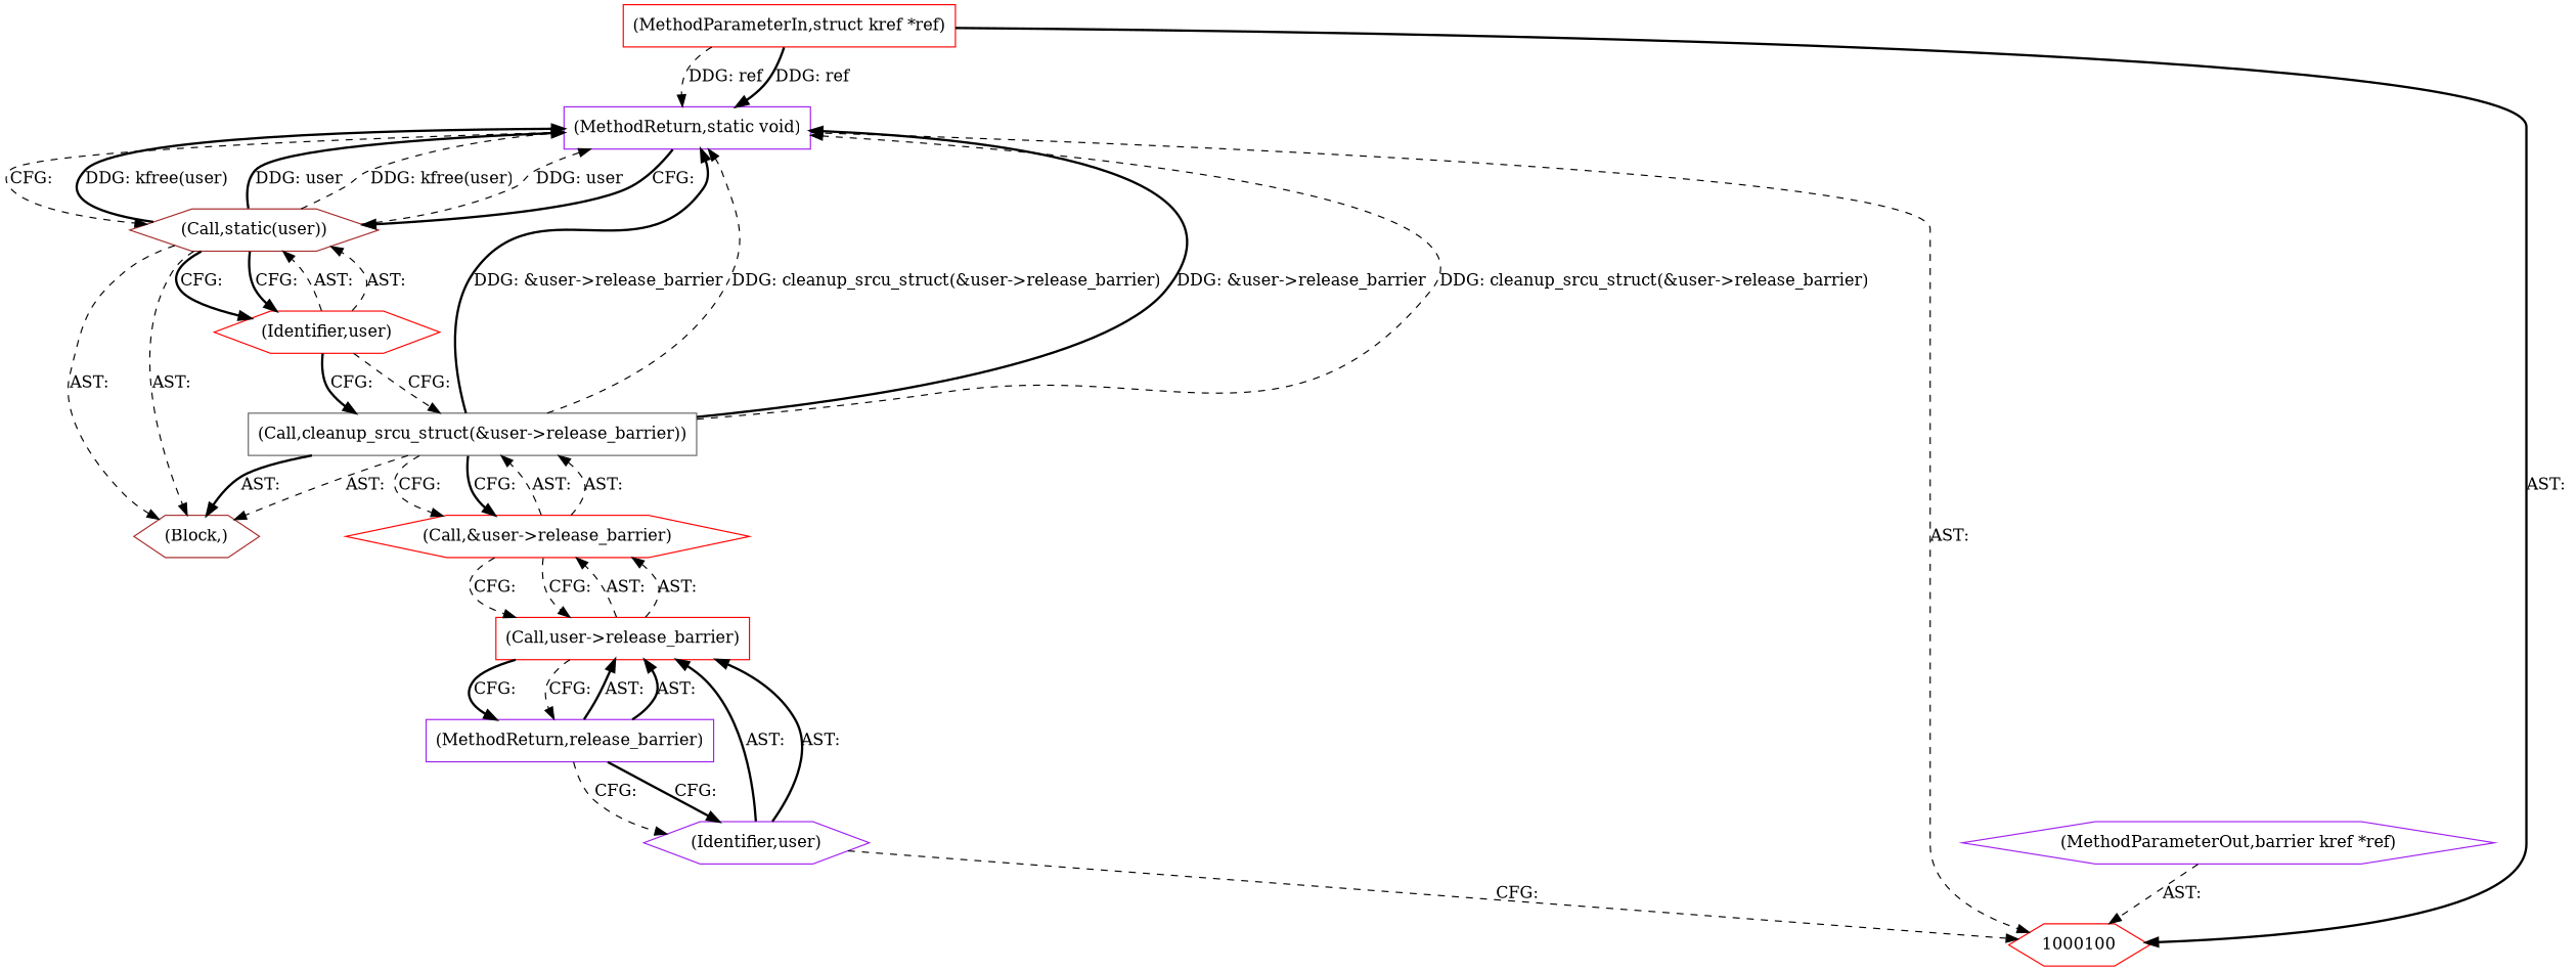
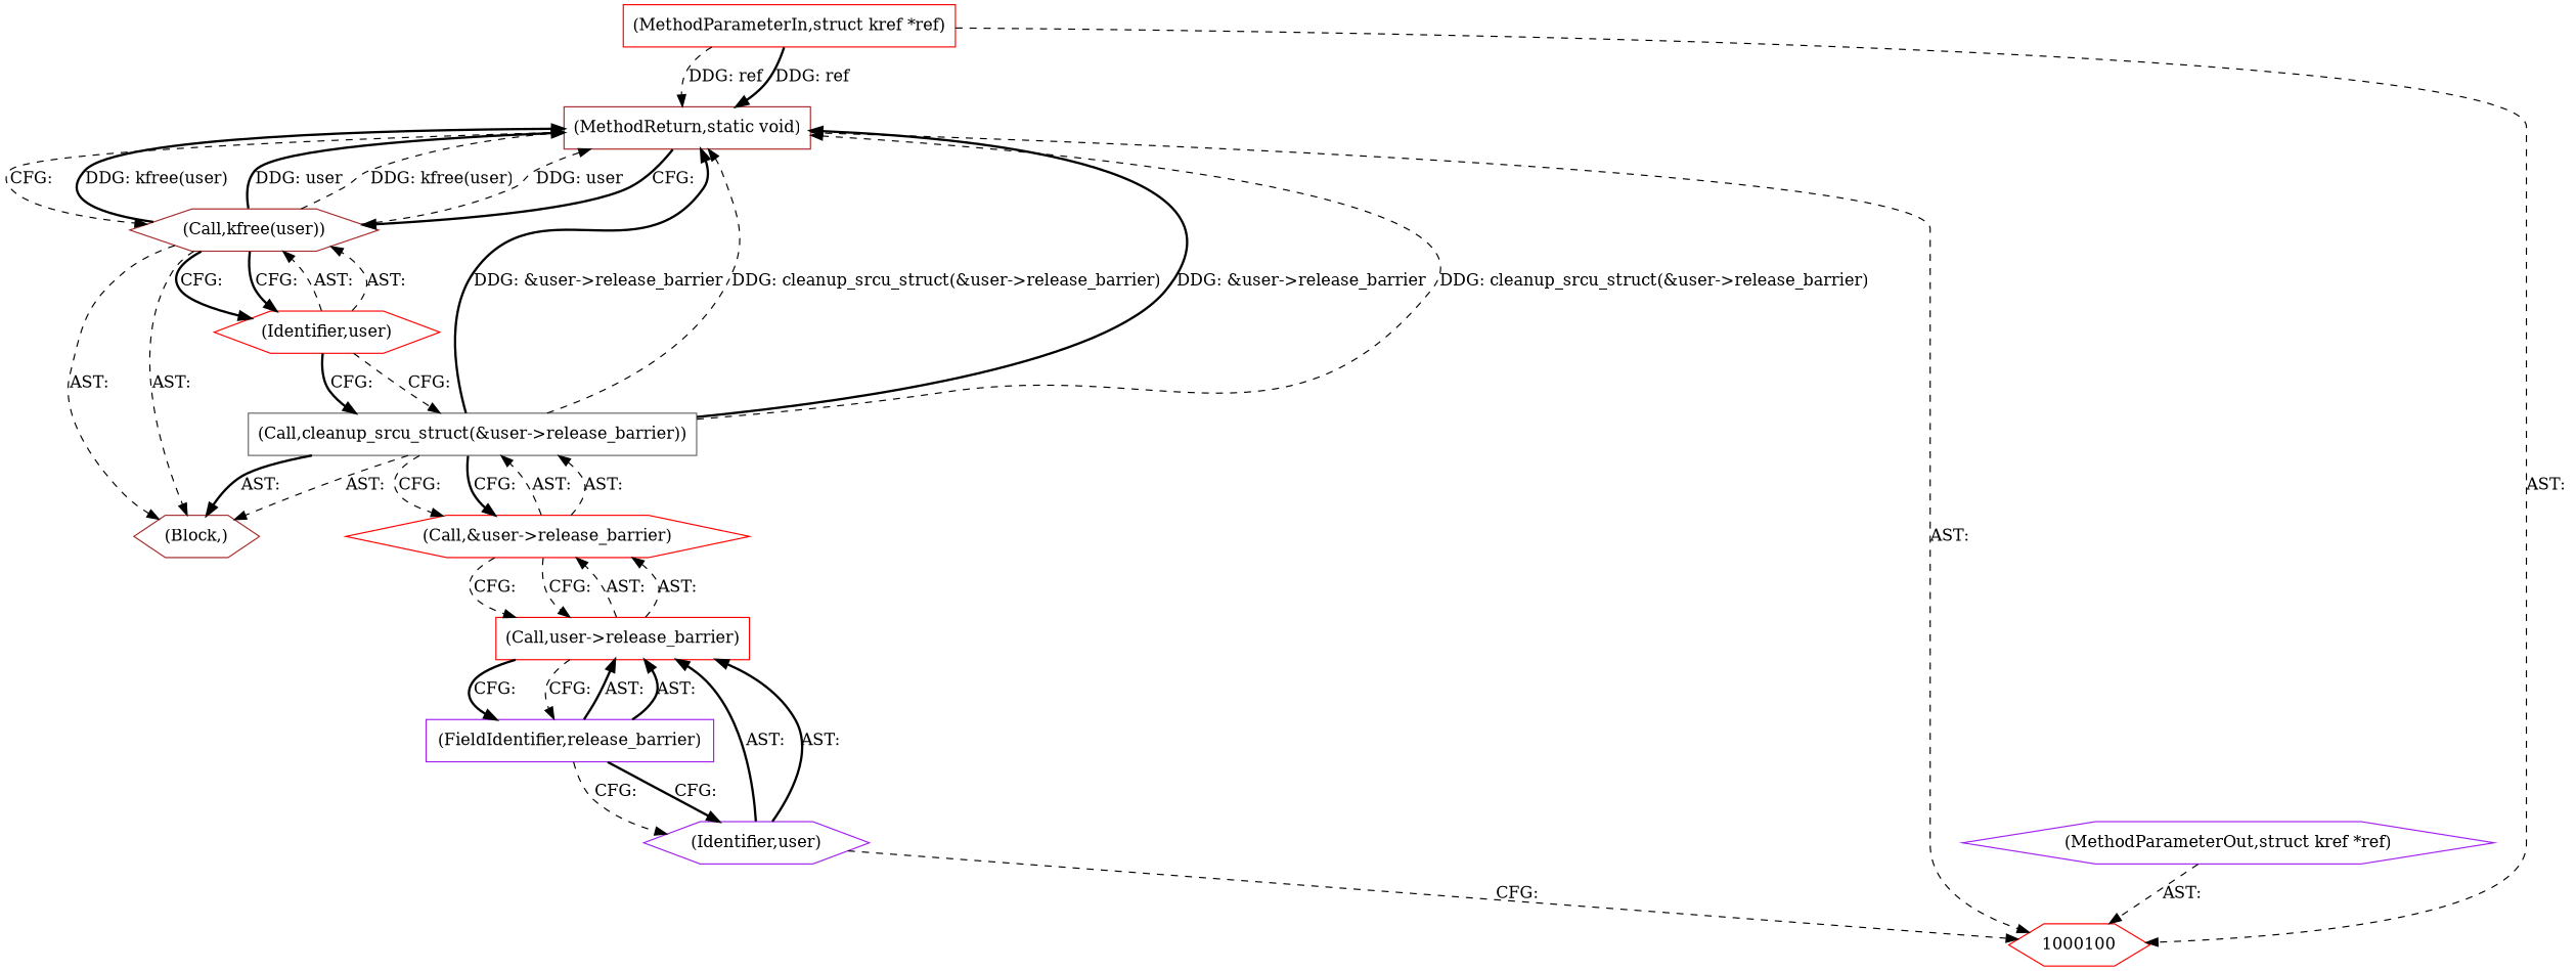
  digraph {
    node [color=red shape=hexagon]
    edge [style=dashed]
-   n1 [color=purple label="(MethodReturn,static void)" shape=box]
-   n2 [color=brown label="(Call,static(user))"]
+   n1 [color=brown label="(MethodReturn,static void)" shape=box]
+   n2 [color=brown label="(Call,kfree(user))"]
    1000100
    n4 [color=brown label="(Block,)"]
    n5 [label="(Identifier,user)"]
    n6 [label="(MethodParameterIn,struct kref *ref)" shape=box]
-   n7 [color=purple label="(MethodParameterOut,barrier kref *ref)"]
+   n7 [color=purple label="(MethodParameterOut,struct kref *ref)"]
    n8 [color=gray40 label="(Call,cleanup_srcu_struct(&user->release_barrier))" shape=box]
    n9 [label="(Call,&user->release_barrier)"]
    n10 [label="(Call,user->release_barrier)" shape=box]
-   n11 [color=purple label="(MethodReturn,release_barrier)" shape=box]
+   n11 [color=purple label="(FieldIdentifier,release_barrier)" shape=box]
    n12 [color=purple label="(Identifier,user)"]
    n1 -> n2 [label="CFG: " style=bold]
    n1 -> n2 [label="CFG: "]
    n1 -> 1000100 [label="AST: "]
    n2 -> n1 [label="DDG: kfree(user)" style=bold]
    n2 -> n1 [label="DDG: user" style=bold]
    n2 -> n1 [label="DDG: kfree(user)"]
    n2 -> n1 [label="DDG: user"]
    n2 -> n4 [label="AST: "]
    n2 -> n4 [label="AST: "]
    n2 -> n5 [label="CFG: " style=bold]
    n2 -> n5 [label="CFG: " style=bold]
    n5 -> n2 [label="AST: "]
    n5 -> n2 [label="AST: "]
    n5 -> n8 [label="CFG: " style=bold]
    n5 -> n8 [label="CFG: "]
    n6 -> n1 [label="DDG: ref"]
    n6 -> n1 [label="DDG: ref" style=bold]
-   n6 -> 1000100 [label="AST: " style=bold]
+   n6 -> 1000100 [label="AST: "]
    n7 -> 1000100 [label="AST: "]
    n8 -> n1 [label="DDG: &user->release_barrier" style=bold]
    n8 -> n1 [label="DDG: cleanup_srcu_struct(&user->release_barrier)"]
    n8 -> n1 [label="DDG: &user->release_barrier" style=bold]
    n8 -> n1 [label="DDG: cleanup_srcu_struct(&user->release_barrier)"]
    n8 -> n4 [label="AST: " style=bold]
    n8 -> n4 [label="AST: "]
    n8 -> n9 [label="CFG: "]
    n8 -> n9 [label="CFG: " style=bold]
    n9 -> n8 [label="AST: "]
    n9 -> n8 [label="AST: "]
    n9 -> n10 [label="CFG: "]
    n9 -> n10 [label="CFG: "]
    n10 -> n9 [label="AST: "]
    n10 -> n9 [label="AST: "]
    n10 -> n11 [label="CFG: " style=bold]
    n10 -> n11 [label="CFG: "]
    n11 -> n10 [label="AST: " style=bold]
    n11 -> n10 [label="AST: " style=bold]
    n11 -> n12 [label="CFG: "]
    n11 -> n12 [label="CFG: " style=bold]
    n12 -> 1000100 [label="CFG: "]
    n12 -> n10 [label="AST: " style=bold]
    n12 -> n10 [label="AST: " style=bold]
  }
